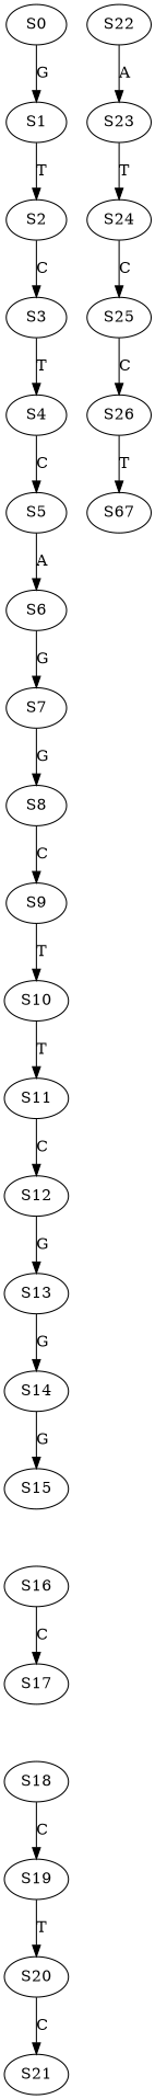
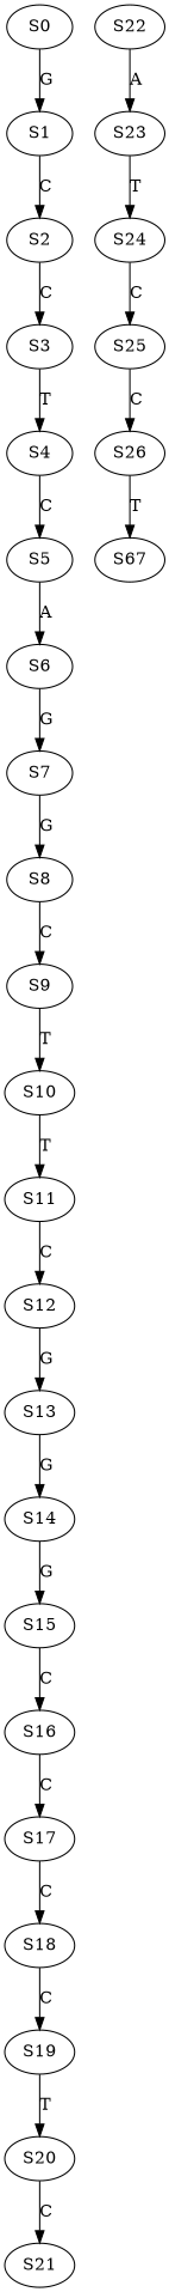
  strict digraph {
    S0
    S1
    S2
    S3
    S4
    S5
    S6
    S7
    S8
    S9
    S10
    S11
    S12
    S13
    S14
    S15
    S16
    S17
    S18
    S19
    S20
    S21
    S22
    S23
    S24
    S25
    S26
    n28 [label=S67]
    S0 -> S1 [label=G]
-   S1 -> S2 [label=T]
+   S1 -> S2 [label=C]
    S2 -> S3 [label=C]
    S3 -> S4 [label=T]
    S4 -> S5 [label=C]
    S5 -> S6 [label=A]
    S6 -> S7 [label=G]
    S7 -> S8 [label=G]
    S8 -> S9 [label=C]
    S9 -> S10 [label=T]
    S10 -> S11 [label=T]
    S11 -> S12 [label=C]
    S12 -> S13 [label=G]
    S13 -> S14 [label=G]
    S14 -> S15 [label=G]
+   S15 -> S16 [label=C]
    S16 -> S17 [label=C]
+   S17 -> S18 [label=C]
    S18 -> S19 [label=C]
    S19 -> S20 [label=T]
    S20 -> S21 [label=C]
    S22 -> S23 [label=A]
    S23 -> S24 [label=T]
    S24 -> S25 [label=C]
    S25 -> S26 [label=C]
    S26 -> n28 [label=T]
  }
